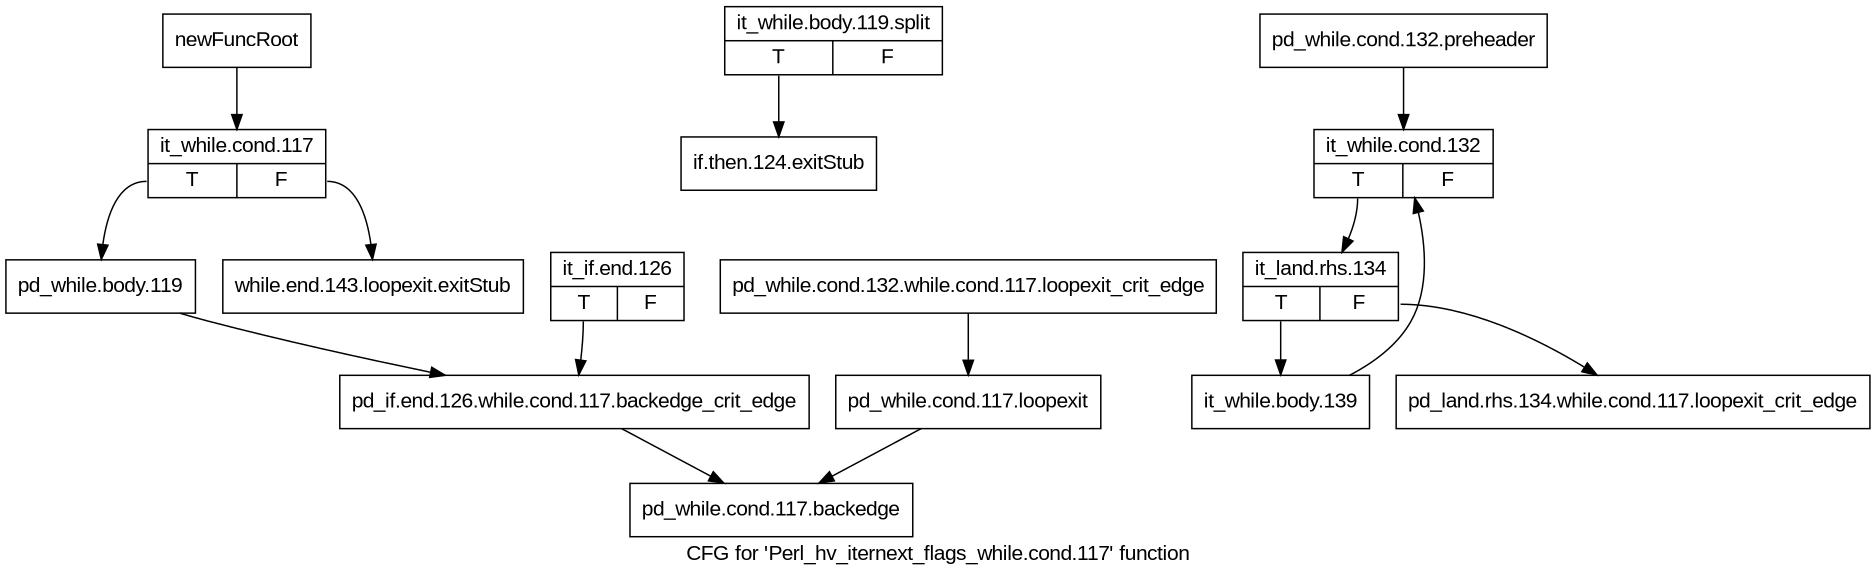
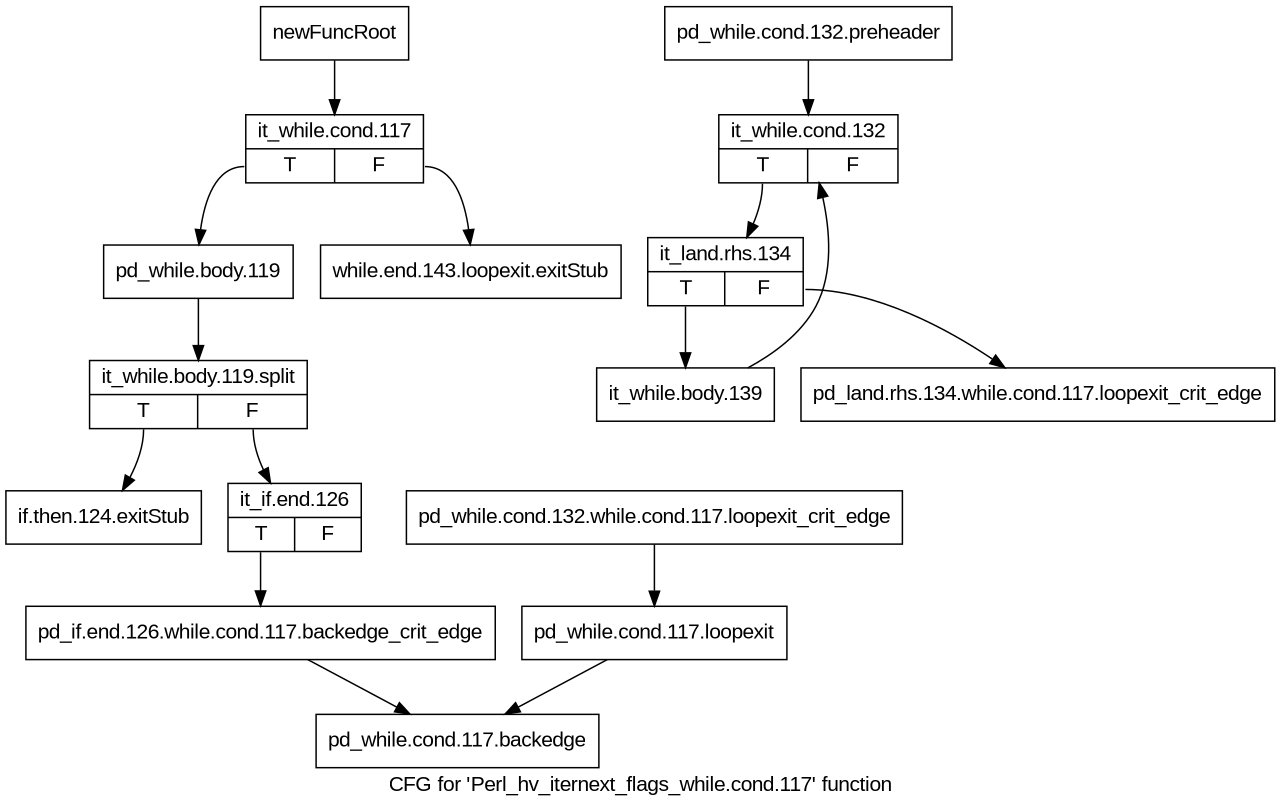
  digraph {
    fontname="Liberation Sans"
    label="CFG for 'Perl_hv_iternext_flags_while.cond.117' function"
    node [fontname="Liberation Sans" shape=record]
    edge [fontname="Liberation Sans"]
    n1 [label="{newFuncRoot}"]
    n2 [label="{it_while.cond.117|{<s0>T|<s1>F}}"]
    n3 [label="{while.end.143.loopexit.exitStub}"]
    n4 [label="{pd_while.body.119}"]
    n5 [label="{it_while.body.119.split|{<s0>T|<s1>F}}"]
    n6 [label="{if.then.124.exitStub}"]
    n7 [label="{it_if.end.126|{<s0>T|<s1>F}}"]
    n8 [label="{pd_if.end.126.while.cond.117.backedge_crit_edge}"]
    n9 [label="{pd_while.cond.117.backedge}"]
    n10 [label="{pd_while.cond.132.preheader}"]
    n11 [label="{it_while.cond.132|{<s0>T|<s1>F}}"]
    n12 [label="{it_land.rhs.134|{<s0>T|<s1>F}}"]
    n13 [label="{it_while.body.139}"]
    n14 [label="{pd_land.rhs.134.while.cond.117.loopexit_crit_edge}"]
    n15 [label="{pd_while.cond.132.while.cond.117.loopexit_crit_edge}"]
    n16 [label="{pd_while.cond.117.loopexit}"]
    n1 -> n2
    n2 -> n3 [tailport=s1]
    n2 -> n4 [tailport=s0]
-   n4 -> n8
+   n4 -> n5
    n5 -> n6 [tailport=s0]
+   n5 -> n7 [tailport=s1]
    n7 -> n8 [tailport=s0]
    n8 -> n9
    n10 -> n11
    n11 -> n12 [tailport=s0]
    n12 -> n13 [tailport=s0]
    n12 -> n14 [tailport=s1]
    n13 -> n11
    n15 -> n16
    n16 -> n9
  }
